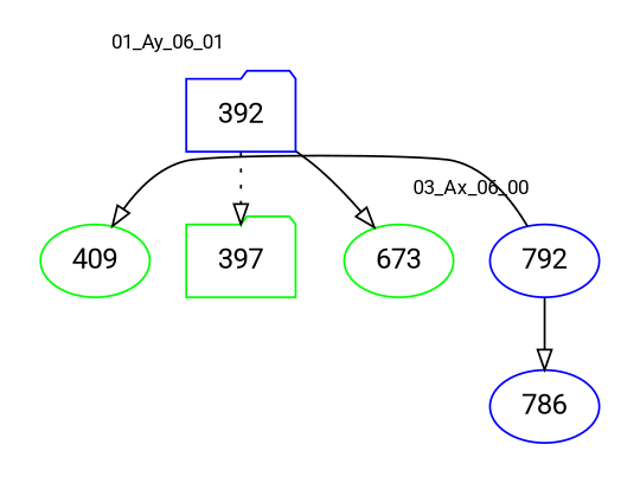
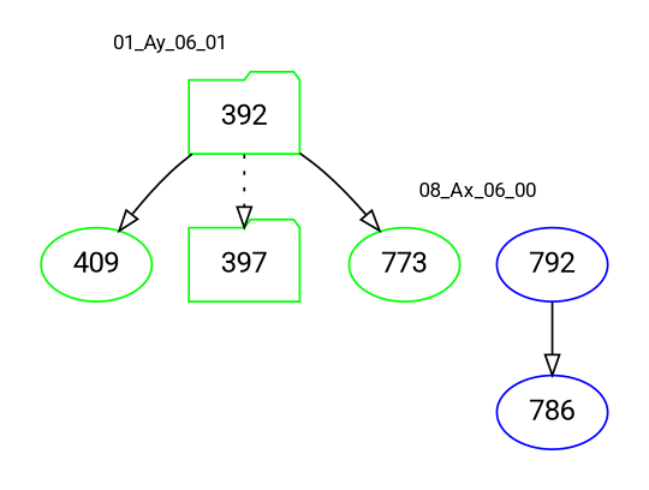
  digraph {
    fontname=Roboto
    node [color=blue fontname=Roboto shape=ellipse]
    edge [arrowhead=onormal color=black fontname=Roboto style=solid]
-   n1 [label=392 shape=folder]
+   n1 [color=green label=392 shape=folder]
    n2 [color=green label=409]
    n3 [color=green label=397 shape=folder]
    n4 [label=792]
-   n5 [color=green label=673]
+   n5 [color=green label=773]
    n6 [label=786]
    subgraph cluster_1 {
      color=white
      fontsize=10
      label="01_Ay_06_01"
      n1
      n2
      n3
    }
    subgraph cluster_2 {
      color=white
      fontsize=10
-     label="03_Ax_06_00"
+     label="08_Ax_06_00"
      n4
      n5
      n6
    }
-   n4 -> n2
+   n1 -> n2
    n1 -> n3 [style=dotted]
    n1 -> n5
    n4 -> n6
  }
